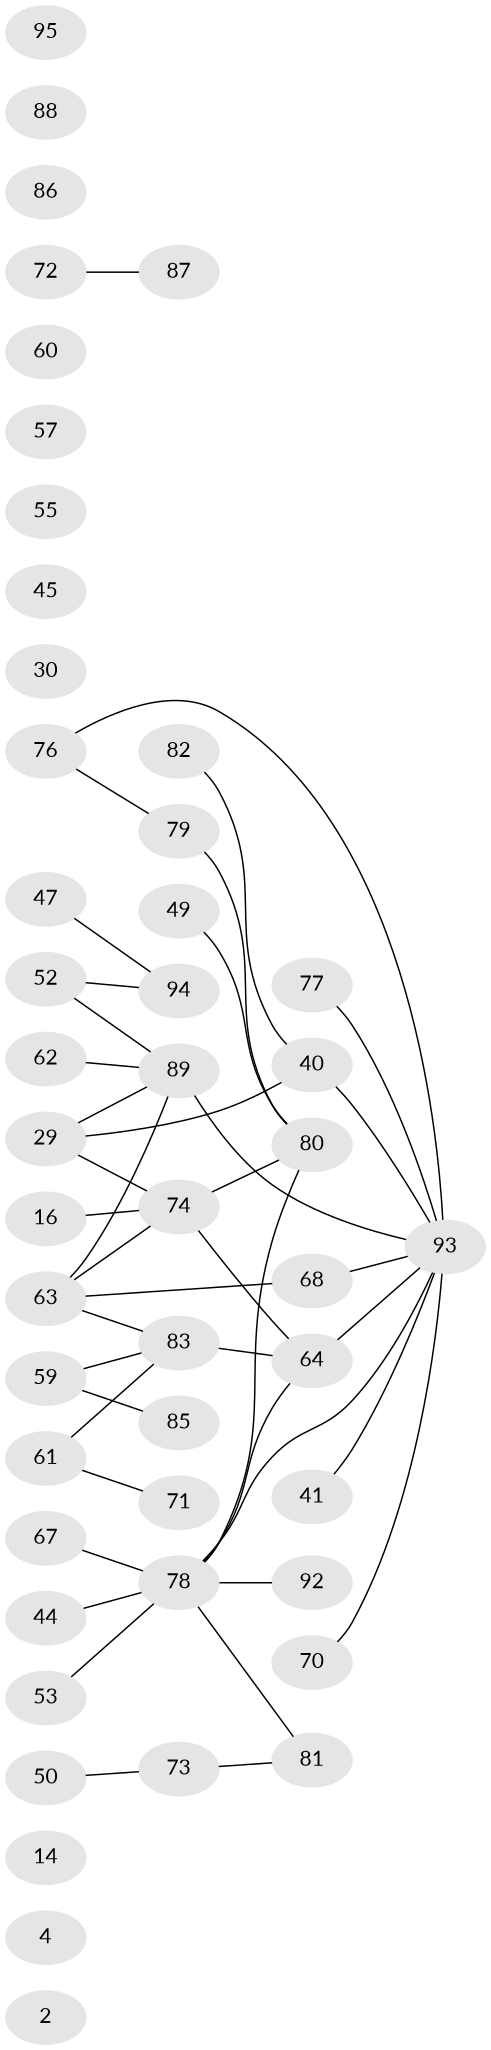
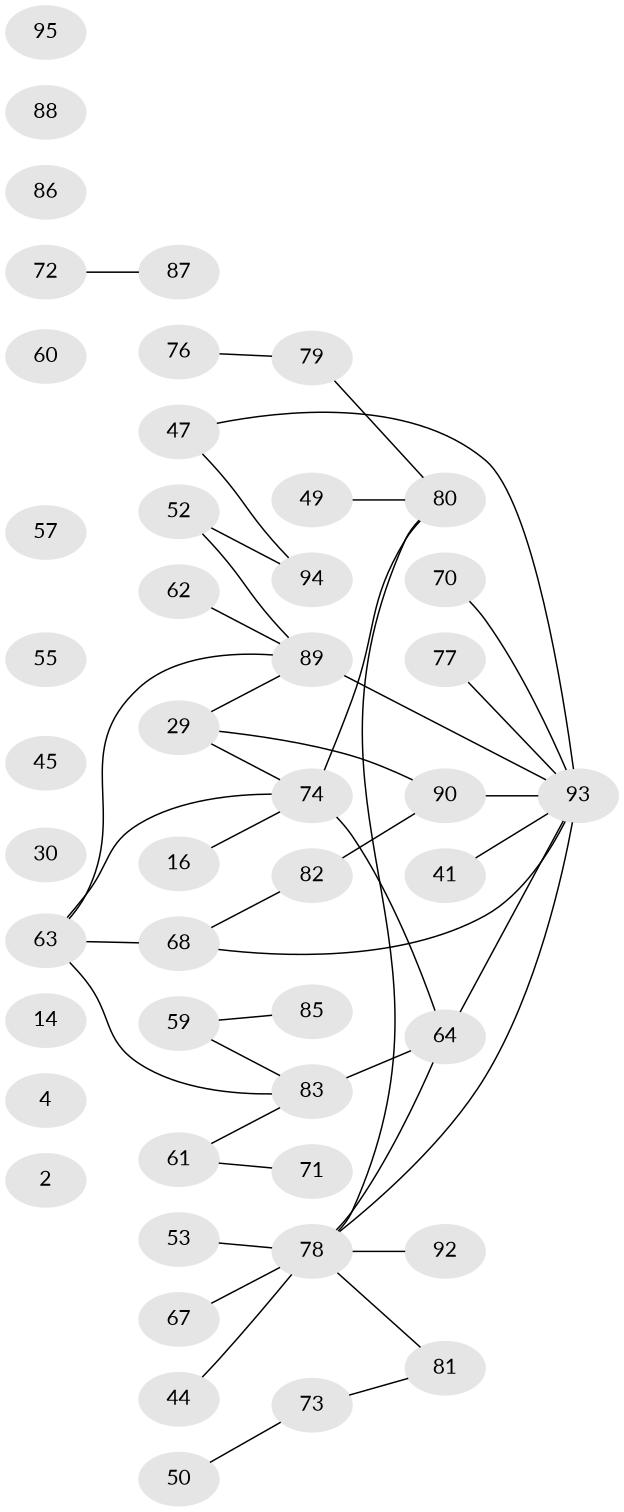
  graph {
    fontname=Lato
    rankdir=LR
    node [color=gray90 fontname=Lato style=filled]
    edge [fontname=Lato]
    2
    4
    14
    74 [super="+9"]
    80
    n6 [label=64 super="+66"]
    16
    29
    89 [super="+75+54+51"]
-   90 [super="+42" label=40]
+   90 [super="+42"]
    93 [super="+27+91+7"]
    30
    41
    44 [super="+34+33+13+37"]
    78 [super="+1+65"]
    81
    92
    45
    47
    94 [super="+43"]
    49
    50
    73
    52 [super="+10+31"]
    53
    55 [super="+36"]
    57 [super="+5"]
    83 [super="+40"]
    59
    85 [super="+21"]
    60
    61
    71
    62
    63 [super="+35"]
    68 [super="+24"]
    82 [super="+58+69"]
    67
    70 [super="+19"]
    72
    87
    79 [super="+46"]
    76
    77
    86
    88
    95
    74 -- 80 [weight=2]
    74 -- n6
    n6 -- 93
    16 -- 74
    29 -- 74
    29 -- 89 [weight=2]
    29 -- 90
    89 -- 93 [weight=2]
    90 -- 93 [weight=2]
    41 -- 93
    44 -- 78
    78 -- 80 [weight=3]
    78 -- n6
    78 -- 93
    78 -- 81
    78 -- 92 [weight=2]
-   76 -- 93
+   47 -- 93
    47 -- 94
    49 -- 80
    50 -- 73
    73 -- 81
    52 -- 89
    52 -- 94
    53 -- 78
    83 -- n6
    59 -- 83
    59 -- 85
    61 -- 83
    61 -- 71
    62 -- 89 [weight=3]
    63 -- 74
    63 -- 89
    63 -- 83
    63 -- 68
    68 -- 93 [weight=2]
+   68 -- 82
    82 -- 90
    67 -- 78
    70 -- 93
    72 -- 87
    79 -- 80
    76 -- 79
    77 -- 93
  }
